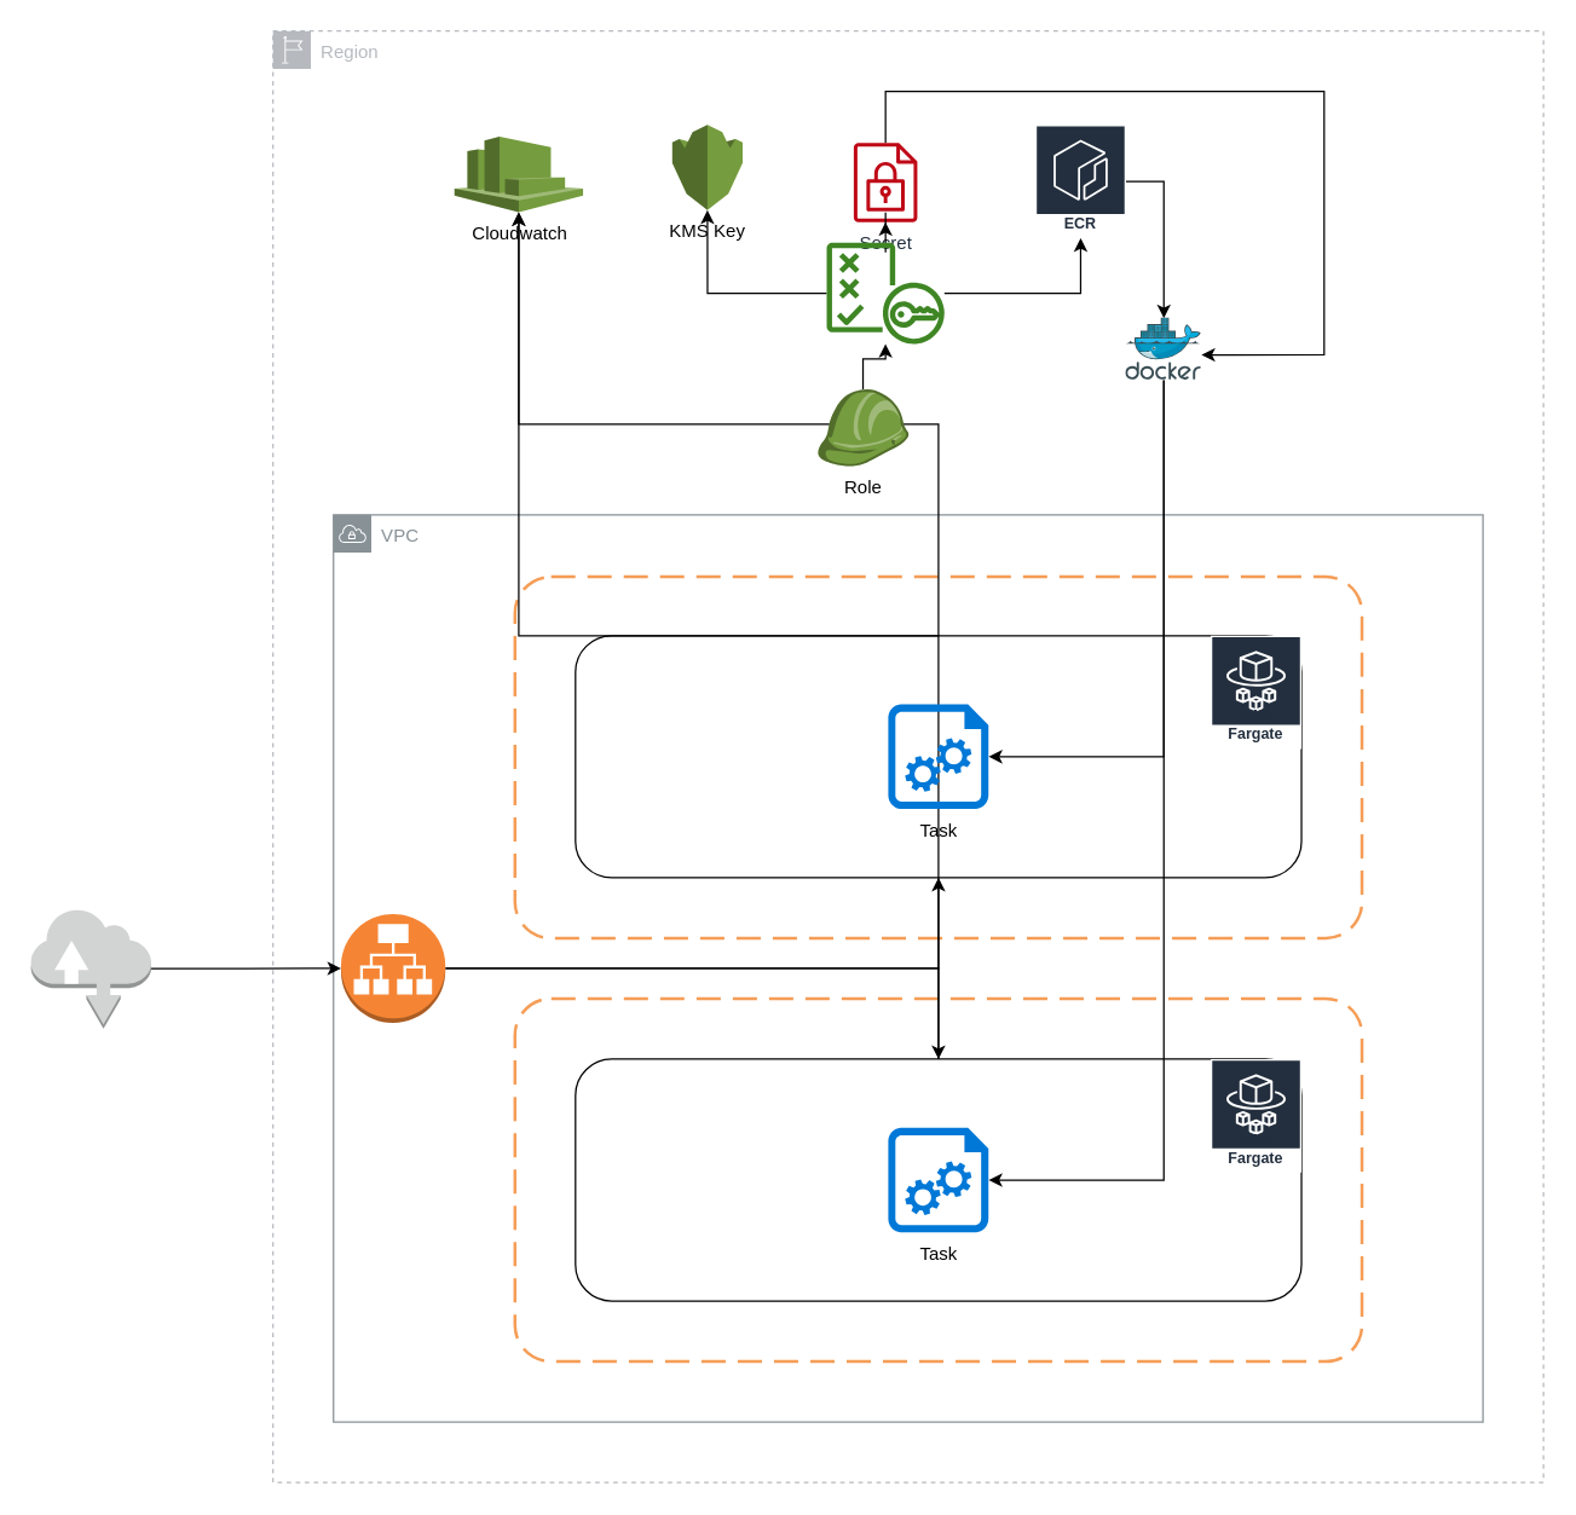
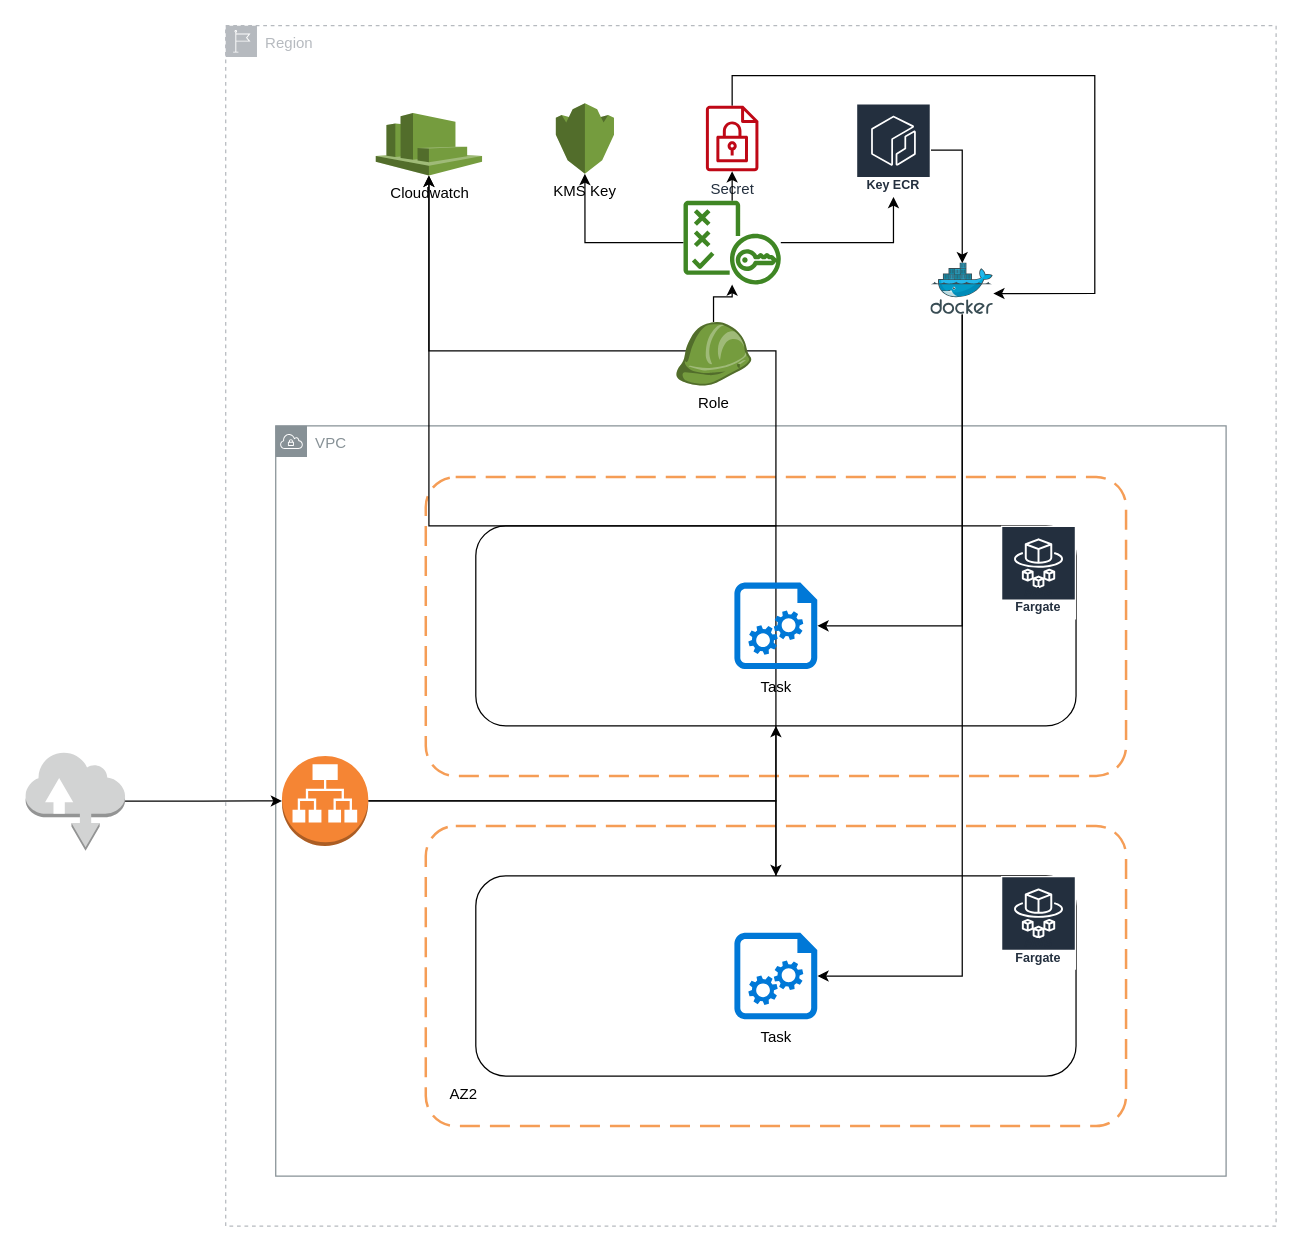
  <mxCell id="0" />
  <mxCell id="1" parent="0" />
  <mxCell id="2" value="Region" style="sketch=0;outlineConnect=0;gradientColor=none;html=1;whiteSpace=wrap;fontSize=12;fontStyle=0;shape=mxgraph.aws4.group;grIcon=mxgraph.aws4.group_region;strokeColor=#B6BABF;fillColor=none;verticalAlign=top;align=left;spacingLeft=30;fontColor=#B6BABF;dashed=1;" vertex="1" parent="1"><mxGeometry x="180" y="20" width="840" height="960" as="geometry" /></mxCell>
  <mxCell id="3" value="VPC" style="sketch=0;outlineConnect=0;gradientColor=none;html=1;whiteSpace=wrap;fontSize=12;fontStyle=0;shape=mxgraph.aws4.group;grIcon=mxgraph.aws4.group_vpc;strokeColor=#879196;fillColor=none;verticalAlign=top;align=left;spacingLeft=30;fontColor=#879196;dashed=0;" vertex="1" parent="1"><mxGeometry x="220" y="340" width="760" height="600" as="geometry" /></mxCell>
  <mxCell id="4" value="" style="rounded=1;arcSize=10;dashed=1;strokeColor=#F59D56;fillColor=none;gradientColor=none;dashPattern=8 4;strokeWidth=2;" vertex="1" parent="1"><mxGeometry x="340" y="381" width="560" height="239" as="geometry" /></mxCell>
  <mxCell id="5" style="edgeStyle=orthogonalEdgeStyle;rounded=0;orthogonalLoop=1;jettySize=auto;html=1;" edge="1" parent="1" source="6" target="32"><mxGeometry relative="1" as="geometry" /></mxCell>
  <mxCell id="6" value="" style="rounded=1;whiteSpace=wrap;html=1;fillColor=none;" vertex="1" parent="1"><mxGeometry x="380" y="420" width="480" height="160" as="geometry" /></mxCell>
  <mxCell id="7" value="" style="rounded=1;arcSize=10;dashed=1;strokeColor=#F59D56;fillColor=none;gradientColor=none;dashPattern=8 4;strokeWidth=2;" vertex="1" parent="1"><mxGeometry x="340" y="660" width="560" height="240" as="geometry" /></mxCell>
  <mxCell id="8" value="AWS Fargate" style="sketch=0;outlineConnect=0;fontColor=#232F3E;gradientColor=none;strokeColor=#ffffff;fillColor=#232F3E;dashed=0;verticalLabelPosition=middle;verticalAlign=bottom;align=center;html=1;whiteSpace=wrap;fontSize=10;fontStyle=1;spacing=3;shape=mxgraph.aws4.productIcon;prIcon=mxgraph.aws4.fargate;" vertex="1" parent="1"><mxGeometry x="800" y="420" width="60" height="75" as="geometry" /></mxCell>
+ <mxCell id="9" value="AZ2" style="text;html=1;strokeColor=none;fillColor=none;align=center;verticalAlign=middle;whiteSpace=wrap;rounded=0;" vertex="1" parent="1"><mxGeometry x="340" y="860" width="61" height="30" as="geometry" /></mxCell>
  <mxCell id="10" style="edgeStyle=orthogonalEdgeStyle;rounded=0;orthogonalLoop=1;jettySize=auto;html=1;" edge="1" parent="1" source="11" target="32"><mxGeometry relative="1" as="geometry" /></mxCell>
  <mxCell id="11" value="" style="rounded=1;whiteSpace=wrap;html=1;fillColor=none;" vertex="1" parent="1"><mxGeometry x="380" y="700" width="480" height="160" as="geometry" /></mxCell>
  <mxCell id="12" value="AWS Fargate" style="sketch=0;outlineConnect=0;fontColor=#232F3E;gradientColor=none;strokeColor=#ffffff;fillColor=#232F3E;dashed=0;verticalLabelPosition=middle;verticalAlign=bottom;align=center;html=1;whiteSpace=wrap;fontSize=10;fontStyle=1;spacing=3;shape=mxgraph.aws4.productIcon;prIcon=mxgraph.aws4.fargate;" vertex="1" parent="1"><mxGeometry x="800" y="700" width="60" height="75" as="geometry" /></mxCell>
  <mxCell id="13" value="Task" style="sketch=0;aspect=fixed;pointerEvents=1;shadow=0;dashed=0;html=1;strokeColor=none;labelPosition=center;verticalLabelPosition=bottom;verticalAlign=top;align=center;shape=mxgraph.azure.startup_task;fillColor=#0078D7;" vertex="1" parent="1"><mxGeometry x="586.8" y="465.41" width="66.4" height="69.17" as="geometry" /></mxCell>
  <mxCell id="14" value="Task" style="sketch=0;aspect=fixed;pointerEvents=1;shadow=0;dashed=0;html=1;strokeColor=none;labelPosition=center;verticalLabelPosition=bottom;verticalAlign=top;align=center;shape=mxgraph.azure.startup_task;fillColor=#0078D7;" vertex="1" parent="1"><mxGeometry x="586.8" y="745.41" width="66.4" height="69.17" as="geometry" /></mxCell>
  <mxCell id="15" style="edgeStyle=orthogonalEdgeStyle;rounded=0;orthogonalLoop=1;jettySize=auto;html=1;entryX=0.5;entryY=1;entryDx=0;entryDy=0;" edge="1" parent="1" source="17" target="6"><mxGeometry relative="1" as="geometry" /></mxCell>
  <mxCell id="16" style="edgeStyle=orthogonalEdgeStyle;rounded=0;orthogonalLoop=1;jettySize=auto;html=1;entryX=0.5;entryY=0;entryDx=0;entryDy=0;" edge="1" parent="1" source="17" target="11"><mxGeometry relative="1" as="geometry" /></mxCell>
  <mxCell id="17" value="" style="outlineConnect=0;dashed=0;verticalLabelPosition=bottom;verticalAlign=top;align=center;html=1;shape=mxgraph.aws3.application_load_balancer;fillColor=#F58534;gradientColor=none;" vertex="1" parent="1"><mxGeometry x="225" y="604" width="69" height="72" as="geometry" /></mxCell>
  <mxCell id="18" value="KMS Key" style="outlineConnect=0;dashed=0;verticalLabelPosition=bottom;verticalAlign=top;align=center;html=1;shape=mxgraph.aws3.kms;fillColor=#759C3E;gradientColor=none;" vertex="1" parent="1"><mxGeometry x="444" y="82" width="46.5" height="56.53" as="geometry" /></mxCell>
  <mxCell id="19" style="edgeStyle=orthogonalEdgeStyle;rounded=0;orthogonalLoop=1;jettySize=auto;html=1;entryX=0.997;entryY=0.591;entryDx=0;entryDy=0;entryPerimeter=0;" edge="1" parent="1" source="20" target="31"><mxGeometry relative="1" as="geometry"><Array as="points"><mxPoint x="585" y="60" /><mxPoint x="875" y="60" /><mxPoint x="875" y="234" /></Array></mxGeometry></mxCell>
- <mxCell id="20" value="Secret" style="sketch=0;outlineConnect=0;fontColor=#232F3E;gradientColor=none;fillColor=#BF0816;strokeColor=none;dashed=0;verticalLabelPosition=bottom;verticalAlign=top;align=center;html=1;fontSize=12;fontStyle=0;aspect=fixed;pointerEvents=1;shape=mxgraph.aws4.encrypted_data;" vertex="1" parent="1"><mxGeometry x="564" y="93.84" width="42" height="52.84" as="geometry" /></mxCell>
+ <mxCell id="20" value="Secret" style="sketch=0;outlineConnect=0;fontColor=#232F3E;gradientColor=none;fillColor=#BF0816;strokeColor=none;dashed=0;verticalLabelPosition=bottom;verticalAlign=top;align=center;html=1;fontSize=12;fontStyle=0;aspect=fixed;pointerEvents=1;shape=mxgraph.aws4.encrypted_data;" vertex="1" parent="1"><mxGeometry x="564" y="83.84" width="42" height="52.84" as="geometry" /></mxCell>
  <mxCell id="21" value="Role" style="outlineConnect=0;dashed=0;verticalLabelPosition=bottom;verticalAlign=top;align=center;html=1;shape=mxgraph.aws3.role;fillColor=#759C3E;gradientColor=none;" vertex="1" parent="1"><mxGeometry x="539.75" y="257" width="60.5" height="50.9" as="geometry" /></mxCell>
  <mxCell id="22" style="edgeStyle=orthogonalEdgeStyle;rounded=0;orthogonalLoop=1;jettySize=auto;html=1;entryX=0.5;entryY=1;entryDx=0;entryDy=0;entryPerimeter=0;" edge="1" parent="1" source="25" target="18"><mxGeometry relative="1" as="geometry" /></mxCell>
  <mxCell id="23" style="edgeStyle=orthogonalEdgeStyle;rounded=0;orthogonalLoop=1;jettySize=auto;html=1;" edge="1" parent="1" source="25" target="20"><mxGeometry relative="1" as="geometry" /></mxCell>
  <mxCell id="24" style="edgeStyle=orthogonalEdgeStyle;rounded=0;orthogonalLoop=1;jettySize=auto;html=1;" edge="1" parent="1" source="25" target="27"><mxGeometry relative="1" as="geometry" /></mxCell>
  <mxCell id="25" value="" style="sketch=0;outlineConnect=0;fontColor=#232F3E;gradientColor=none;fillColor=#3F8624;strokeColor=none;dashed=0;verticalLabelPosition=bottom;verticalAlign=top;align=center;html=1;fontSize=12;fontStyle=0;aspect=fixed;pointerEvents=1;shape=mxgraph.aws4.policy;" vertex="1" parent="1"><mxGeometry x="546" y="160.05" width="78" height="67" as="geometry" /></mxCell>
  <mxCell id="26" style="edgeStyle=orthogonalEdgeStyle;rounded=0;orthogonalLoop=1;jettySize=auto;html=1;" edge="1" parent="1" source="27" target="31"><mxGeometry relative="1" as="geometry"><Array as="points"><mxPoint x="769" y="120" /></Array></mxGeometry></mxCell>
- <mxCell id="27" value="Amazon ECR" style="sketch=0;outlineConnect=0;fontColor=#232F3E;gradientColor=none;strokeColor=#ffffff;fillColor=#232F3E;dashed=0;verticalLabelPosition=middle;verticalAlign=bottom;align=center;html=1;whiteSpace=wrap;fontSize=10;fontStyle=1;spacing=3;shape=mxgraph.aws4.productIcon;prIcon=mxgraph.aws4.ecr;" vertex="1" parent="1"><mxGeometry x="684" y="82" width="60" height="75" as="geometry" /></mxCell>
+ <mxCell id="27" value="Key ECR" style="sketch=0;outlineConnect=0;fontColor=#232F3E;gradientColor=none;strokeColor=#ffffff;fillColor=#232F3E;dashed=0;verticalLabelPosition=middle;verticalAlign=bottom;align=center;html=1;whiteSpace=wrap;fontSize=10;fontStyle=1;spacing=3;shape=mxgraph.aws4.productIcon;prIcon=mxgraph.aws4.ecr;" vertex="1" parent="1"><mxGeometry x="684" y="82" width="60" height="75" as="geometry" /></mxCell>
  <mxCell id="28" style="edgeStyle=orthogonalEdgeStyle;rounded=0;orthogonalLoop=1;jettySize=auto;html=1;" edge="1" parent="1" source="21" target="25"><mxGeometry relative="1" as="geometry" /></mxCell>
  <mxCell id="29" style="edgeStyle=orthogonalEdgeStyle;rounded=0;orthogonalLoop=1;jettySize=auto;html=1;" edge="1" parent="1" source="31" target="13"><mxGeometry relative="1" as="geometry"><Array as="points"><mxPoint x="769" y="500" /></Array></mxGeometry></mxCell>
  <mxCell id="30" style="edgeStyle=orthogonalEdgeStyle;rounded=0;orthogonalLoop=1;jettySize=auto;html=1;entryX=1;entryY=0.5;entryDx=0;entryDy=0;entryPerimeter=0;" edge="1" parent="1" source="31" target="14"><mxGeometry relative="1" as="geometry"><Array as="points"><mxPoint x="769" y="780" /></Array></mxGeometry></mxCell>
  <mxCell id="31" value="" style="sketch=0;aspect=fixed;html=1;points=[];align=center;image;fontSize=12;image=img/lib/mscae/Docker.svg;" vertex="1" parent="1"><mxGeometry x="744" y="210" width="50" height="41" as="geometry" /></mxCell>
  <mxCell id="32" value="Cloudwatch" style="outlineConnect=0;dashed=0;verticalLabelPosition=bottom;verticalAlign=top;align=center;html=1;shape=mxgraph.aws3.cloudwatch;fillColor=#759C3E;gradientColor=none;" vertex="1" parent="1"><mxGeometry x="300" y="89.91" width="85" height="50" as="geometry" /></mxCell>
  <mxCell id="33" style="edgeStyle=orthogonalEdgeStyle;rounded=0;orthogonalLoop=1;jettySize=auto;html=1;" edge="1" parent="1" source="34" target="17"><mxGeometry relative="1" as="geometry" /></mxCell>
  <mxCell id="34" value="" style="outlineConnect=0;dashed=0;verticalLabelPosition=bottom;verticalAlign=top;align=center;html=1;shape=mxgraph.aws3.internet;fillColor=#D2D3D3;gradientColor=none;" vertex="1" parent="1"><mxGeometry x="20" y="600.25" width="79.5" height="79.5" as="geometry" /></mxCell>
